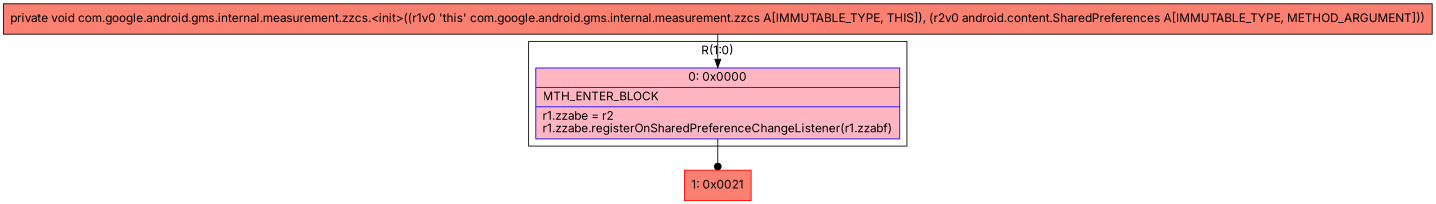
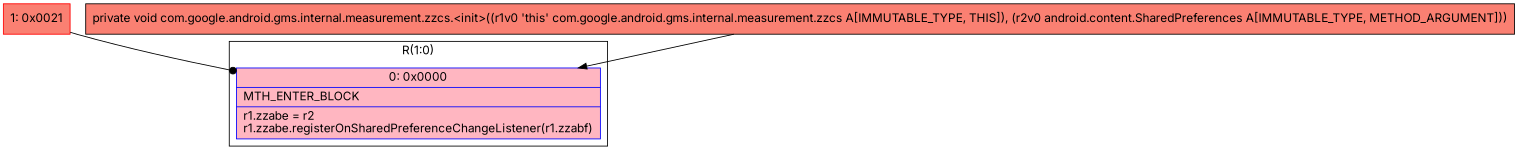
  digraph {
    fontname=Inter
    node [shape=record style=filled fillcolor=salmon fontname=Inter]
    edge [fontname=Inter]
    n1 [color=blue label="{0\:\ 0x0000|MTH_ENTER_BLOCK\l|r1.zzabe = r2\lr1.zzabe.registerOnSharedPreferenceChangeListener(r1.zzabf)\l}" fillcolor=lightpink]
    n2 [color=red label="{1\:\ 0x0021}"]
    n3 [label="{private void com.google.android.gms.internal.measurement.zzcs.\<init\>((r1v0 'this' com.google.android.gms.internal.measurement.zzcs A[IMMUTABLE_TYPE, THIS]), (r2v0 android.content.SharedPreferences A[IMMUTABLE_TYPE, METHOD_ARGUMENT])) }"]
    subgraph cluster_1 {
      label="R(1:0)"
      n1
    }
-   n1 -> n2 [arrowhead=dot]
+   n2 -> n1 [arrowhead=dot]
    n3 -> n1 [arrowhead=normal]
  }
